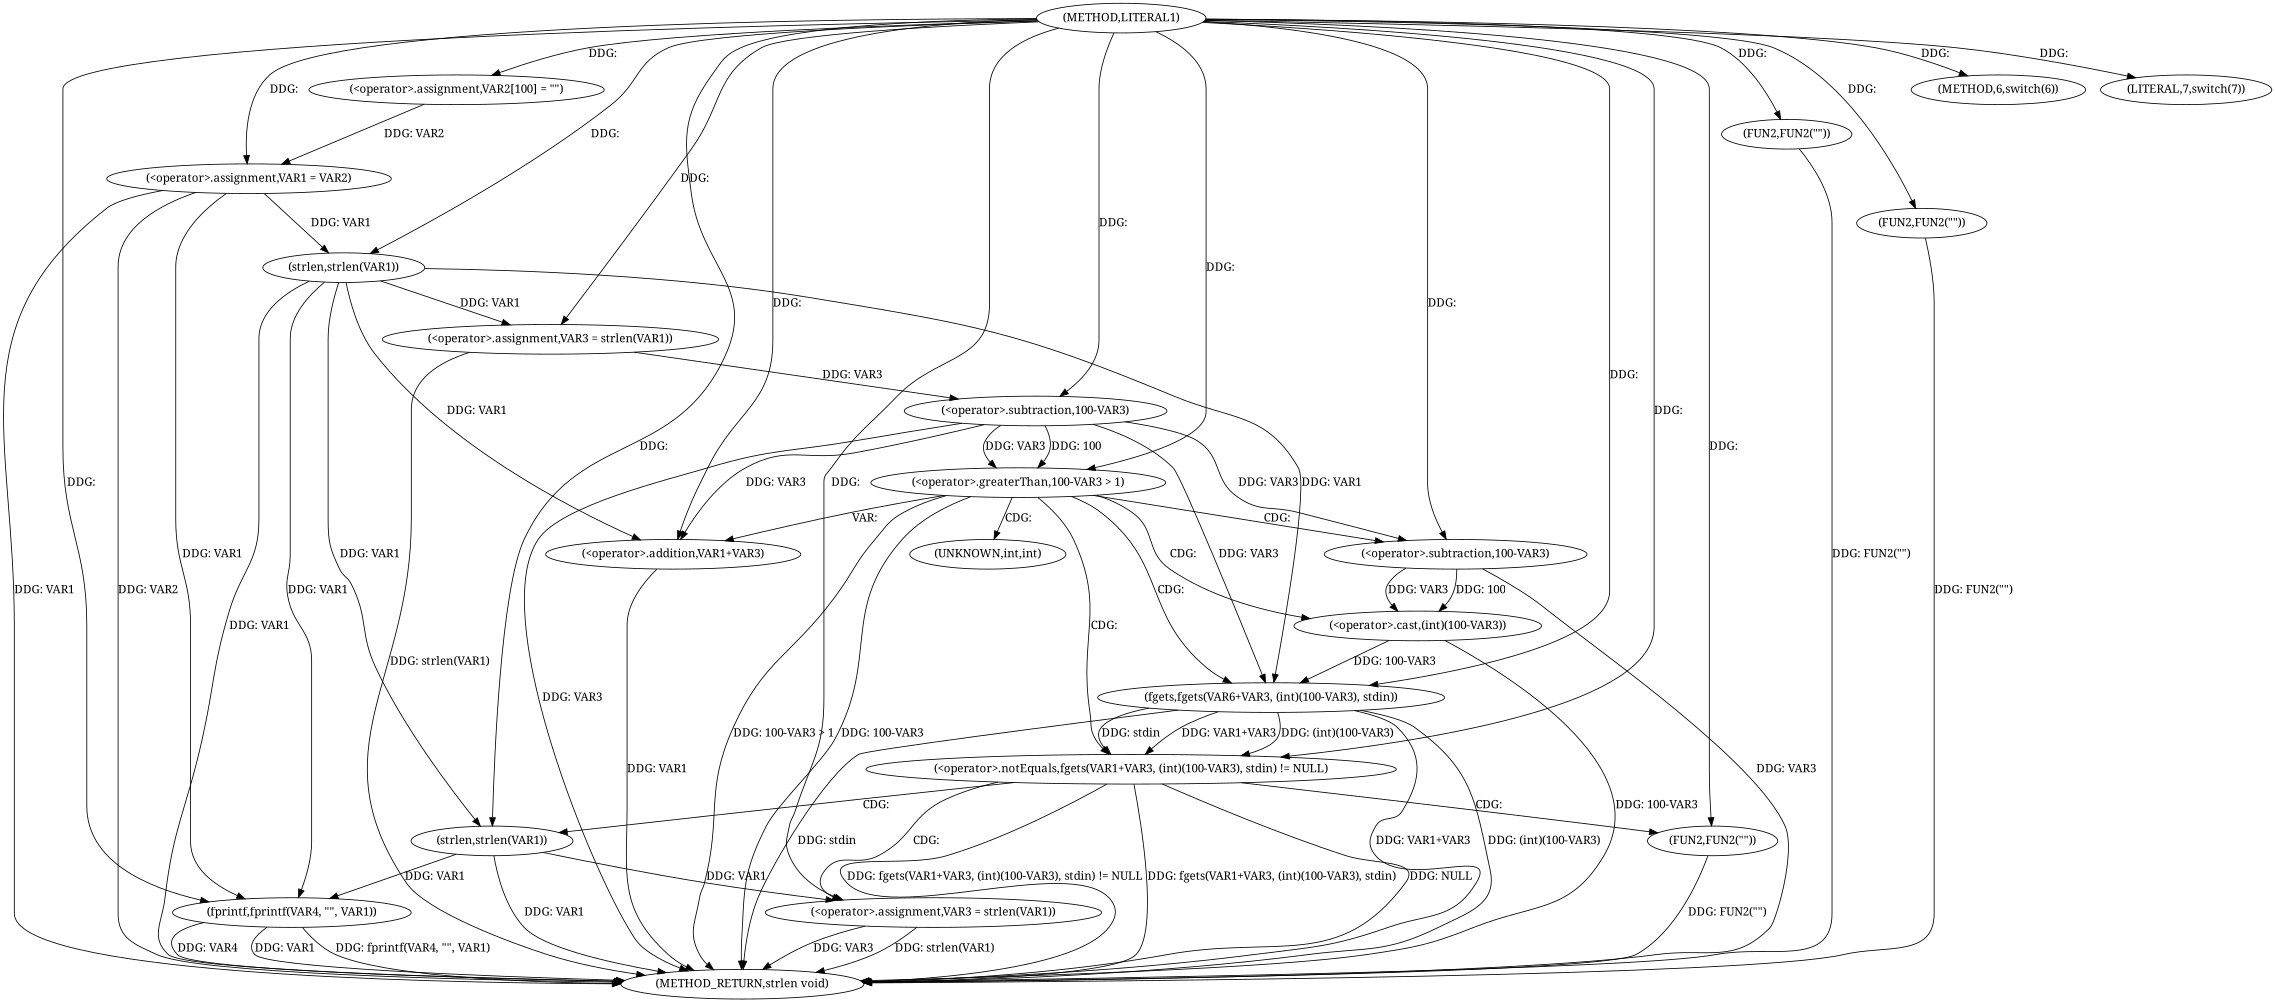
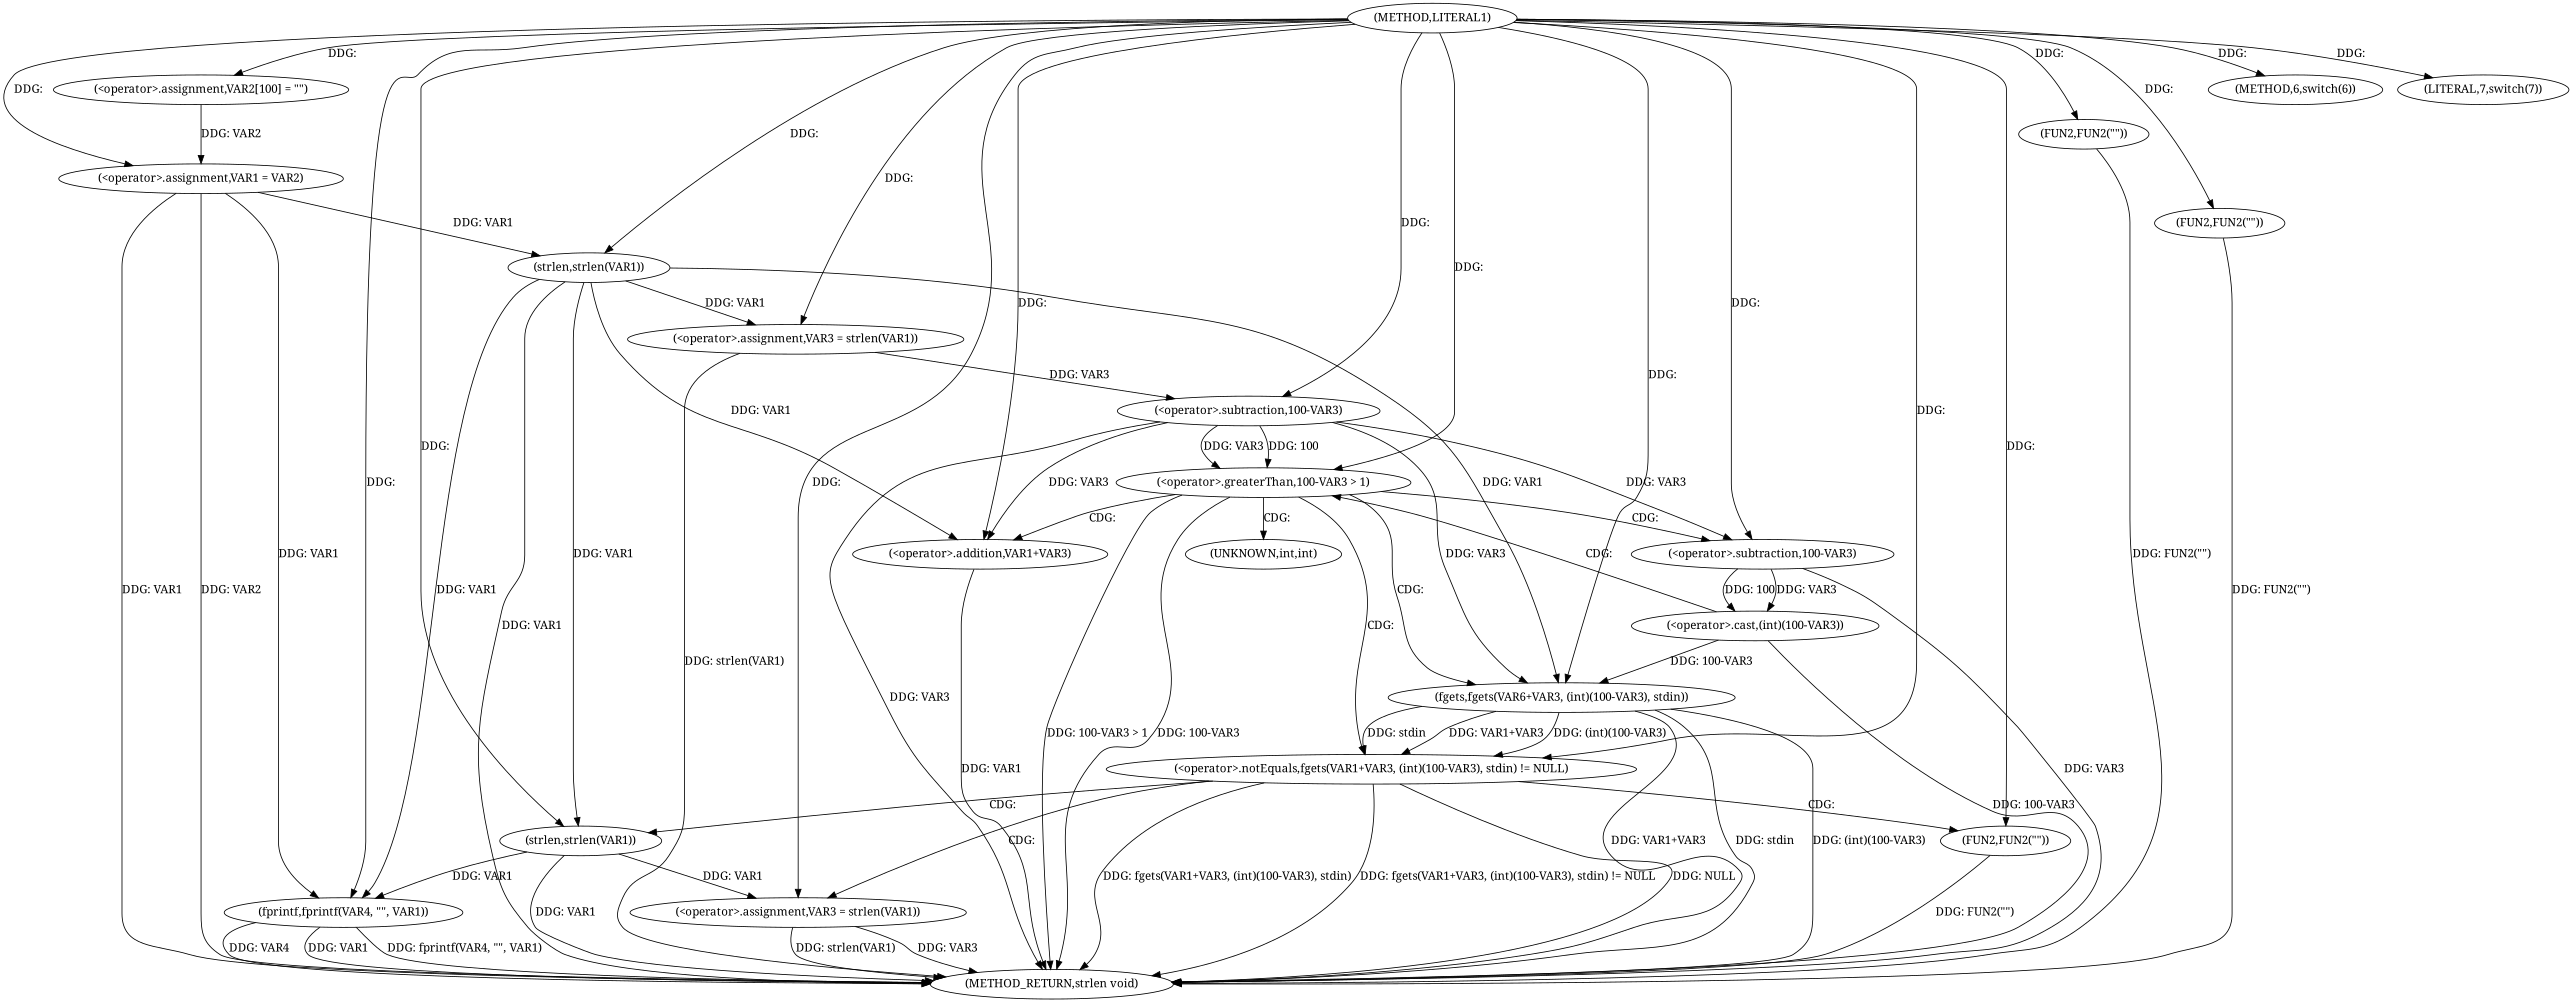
  digraph {
    fontname="Noto Serif"
    node [fontname="Noto Serif"]
    edge [fontname="Noto Serif"]
    n1 [label="(METHOD,LITERAL1)"]
    n2 [label="(<operator>.assignment,VAR2[100] = \"\")"]
    n3 [label="(<operator>.assignment,VAR1 = VAR2)"]
    n4 [label="(METHOD,6,switch(6))"]
    n5 [label="(<operator>.assignment,VAR3 = strlen(VAR1))"]
    n6 [label="(strlen,strlen(VAR1))"]
    n7 [label="(<operator>.greaterThan,100-VAR3 > 1)"]
    n8 [label="(<operator>.subtraction,100-VAR3)"]
    n9 [label="(<operator>.notEquals,fgets(VAR1+VAR3, (int)(100-VAR3), stdin) != NULL)"]
    n10 [label="(fgets,fgets(VAR6+VAR3, (int)(100-VAR3), stdin))"]
    n11 [label="(<operator>.addition,VAR1+VAR3)"]
    n12 [label="(<operator>.subtraction,100-VAR3)"]
    n13 [label="(<operator>.assignment,VAR3 = strlen(VAR1))"]
    n14 [label="(strlen,strlen(VAR1))"]
    n15 [label="(FUN2,FUN2(\"\"))"]
    n16 [label="(FUN2,FUN2(\"\"))"]
    n17 [label="(LITERAL,7,switch(7))"]
    n18 [label="(fprintf,fprintf(VAR4, \"\", VAR1))"]
    n19 [label="(FUN2,FUN2(\"\"))"]
    n20 [label="(METHOD_RETURN,strlen void)"]
    n21 [label="(<operator>.cast,(int)(100-VAR3))"]
    n22 [label="(UNKNOWN,int,int)"]
    n1 -> n2 [label="DDG: "]
    n1 -> n3 [label="DDG: "]
    n1 -> n4 [label="DDG: "]
    n1 -> n5 [label="DDG: "]
    n1 -> n6 [label="DDG: "]
    n1 -> n7 [label="DDG: "]
    n1 -> n8 [label="DDG: "]
    n1 -> n9 [label="DDG: "]
    n1 -> n10 [label="DDG: "]
    n1 -> n11 [label="DDG: "]
    n1 -> n12 [label="DDG: "]
    n1 -> n13 [label="DDG: "]
    n1 -> n14 [label="DDG: "]
    n1 -> n15 [label="DDG: "]
    n1 -> n16 [label="DDG: "]
    n1 -> n17 [label="DDG: "]
    n1 -> n18 [label="DDG: "]
    n1 -> n19 [label="DDG: "]
    n2 -> n3 [label="DDG: VAR2"]
    n3 -> n6 [label="DDG: VAR1"]
    n3 -> n18 [label="DDG: VAR1"]
    n3 -> n20 [label="DDG: VAR1"]
    n3 -> n20 [label="DDG: VAR2"]
    n5 -> n8 [label="DDG: VAR3"]
    n5 -> n20 [label="DDG: strlen(VAR1)"]
    n6 -> n5 [label="DDG: VAR1"]
    n6 -> n10 [label="DDG: VAR1"]
    n6 -> n11 [label="DDG: VAR1"]
    n6 -> n14 [label="DDG: VAR1"]
    n6 -> n18 [label="DDG: VAR1"]
    n6 -> n20 [label="DDG: VAR1"]
    n7 -> n9 [label="CDG: "]
    n7 -> n10 [label="CDG: "]
-   n7 -> n11 [label="VAR: "]
+   n7 -> n11 [label="CDG: "]
    n7 -> n12 [label="CDG: "]
    n7 -> n20 [label="DDG: 100-VAR3 > 1"]
    n7 -> n20 [label="DDG: 100-VAR3"]
-   n7 -> n21 [label="CDG: "]
+   n21 -> n7 [label="CDG: "]
    n7 -> n22 [label="CDG: "]
    n8 -> n7 [label="DDG: 100"]
    n8 -> n7 [label="DDG: VAR3"]
    n8 -> n10 [label="DDG: VAR3"]
    n8 -> n11 [label="DDG: VAR3"]
    n8 -> n12 [label="DDG: VAR3"]
    n8 -> n20 [label="DDG: VAR3"]
    n9 -> n13 [label="CDG: "]
    n9 -> n14 [label="CDG: "]
    n9 -> n15 [label="CDG: "]
    n9 -> n20 [label="DDG: NULL"]
    n9 -> n20 [label="DDG: fgets(VAR1+VAR3, (int)(100-VAR3), stdin)"]
    n9 -> n20 [label="DDG: fgets(VAR1+VAR3, (int)(100-VAR3), stdin) != NULL"]
    n10 -> n9 [label="DDG: VAR1+VAR3"]
    n10 -> n9 [label="DDG: (int)(100-VAR3)"]
    n10 -> n9 [label="DDG: stdin"]
    n10 -> n20 [label="DDG: VAR1+VAR3"]
    n10 -> n20 [label="DDG: (int)(100-VAR3)"]
    n10 -> n20 [label="DDG: stdin"]
    n11 -> n20 [label="DDG: VAR1"]
    n12 -> n20 [label="DDG: VAR3"]
    n12 -> n21 [label="DDG: 100"]
    n12 -> n21 [label="DDG: VAR3"]
    n13 -> n20 [label="DDG: VAR3"]
    n13 -> n20 [label="DDG: strlen(VAR1)"]
    n14 -> n13 [label="DDG: VAR1"]
    n14 -> n18 [label="DDG: VAR1"]
    n14 -> n20 [label="DDG: VAR1"]
    n15 -> n20 [label="DDG: FUN2(\"\")"]
    n16 -> n20 [label="DDG: FUN2(\"\")"]
    n18 -> n20 [label="DDG: fprintf(VAR4, \"\", VAR1)"]
    n18 -> n20 [label="DDG: VAR4"]
    n18 -> n20 [label="DDG: VAR1"]
    n19 -> n20 [label="DDG: FUN2(\"\")"]
    n21 -> n10 [label="DDG: 100-VAR3"]
    n21 -> n20 [label="DDG: 100-VAR3"]
  }
